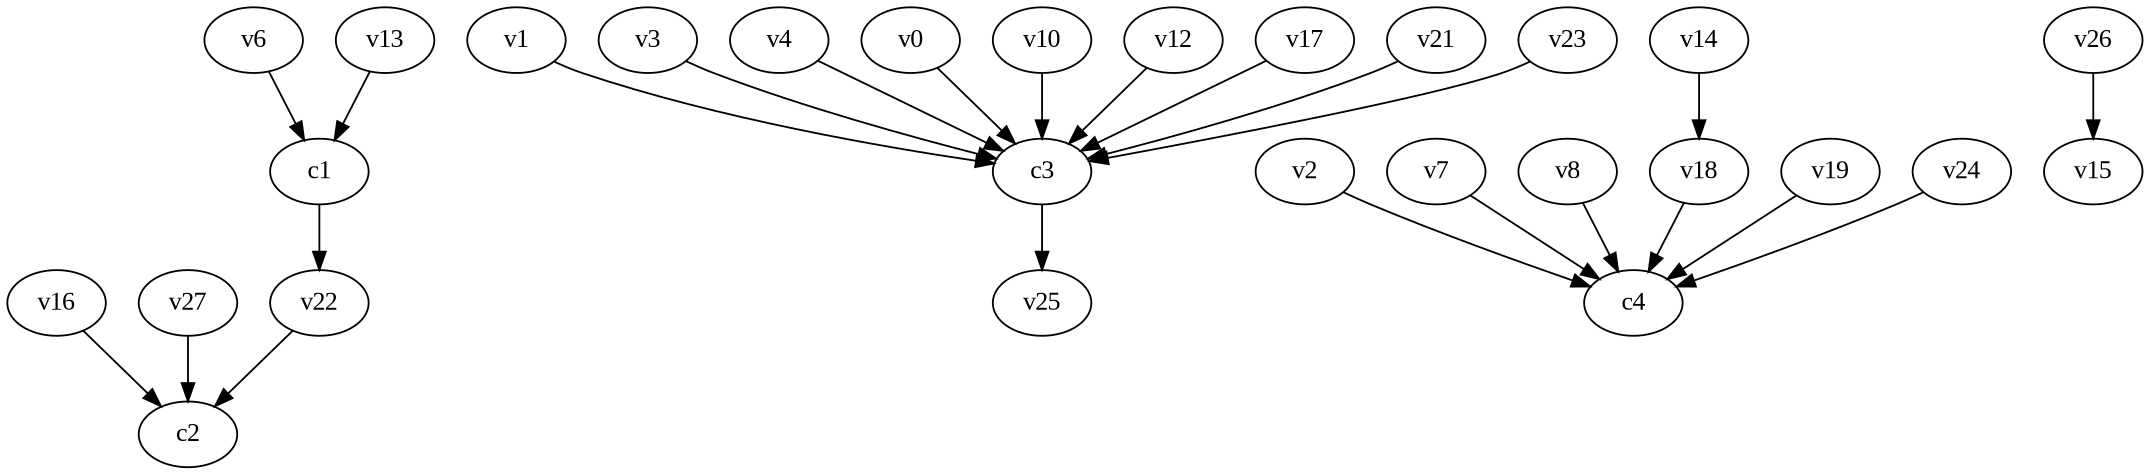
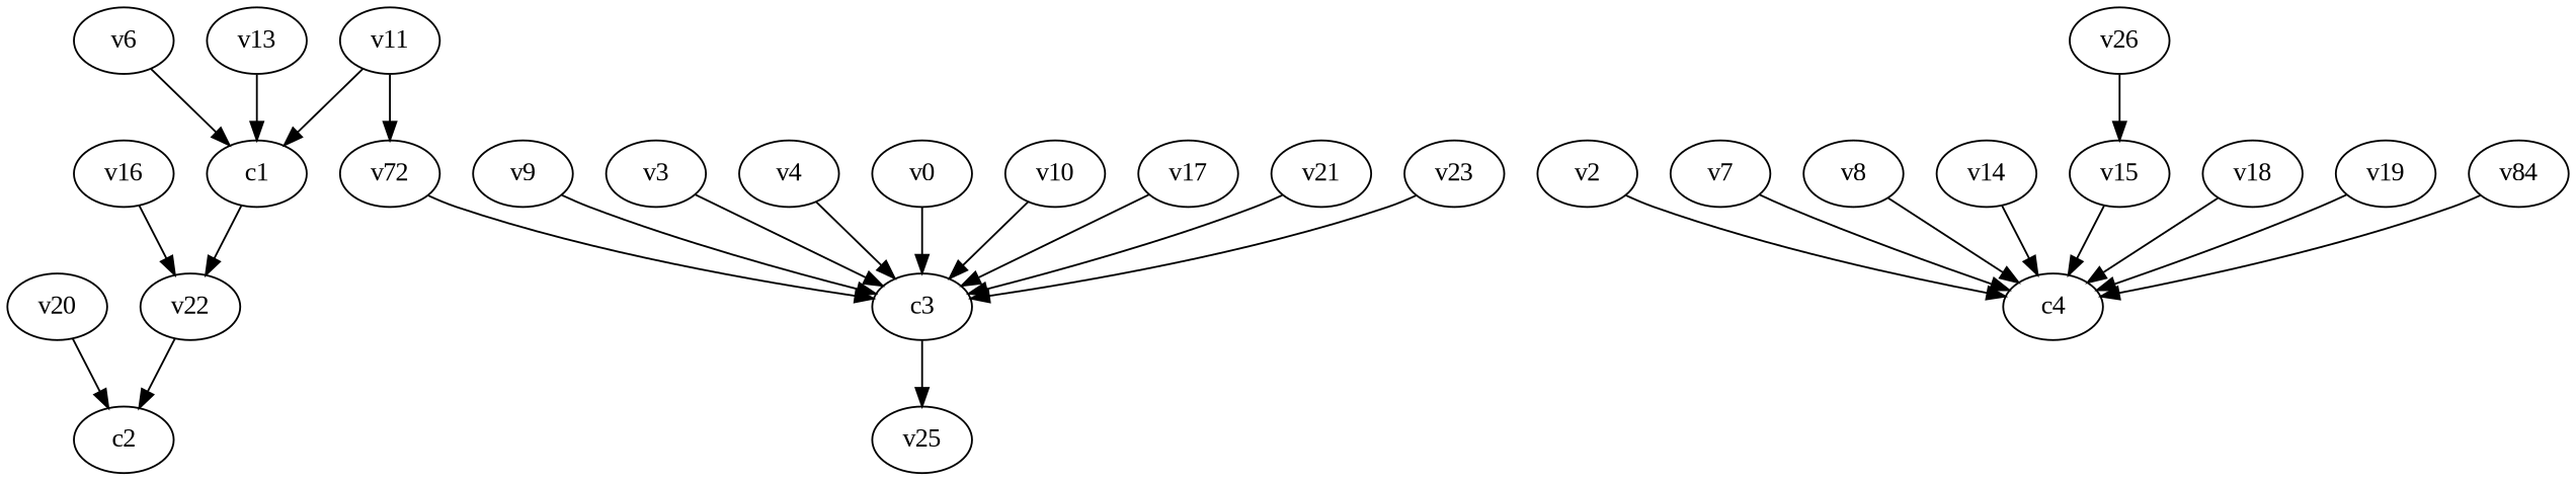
  strict digraph {
    fontname="Liberation Serif"
    node [fontname="Liberation Serif"]
    edge [fontname="Liberation Serif" weight=1]
    c1
    v22
    c2
-   v1
+   v1 [label=v9]
    c3
    v25
    v2
    c4
    v3
    v4
    n11 [label=v0]
    v6
    v7
    v8
    v10
-   v12
+   v11
+   v12 [label=v72]
    v13
    v14
    v15
    v16
    v17
    v18
    v19
-   v20 [label=v27]
+   v20
    v21
    v23
-   v24
+   v24 [label=v84]
    v26
    c1 -> v22
    v22 -> c2
    v1 -> c3
    c3 -> v25
    v2 -> c4
    v3 -> c3
    v4 -> c3
    n11 -> c3
    v6 -> c1
    v7 -> c4
    v8 -> c4
    v10 -> c3
+   v11 -> c1
+   v11 -> v12
    v12 -> c3
    v13 -> c1
-   v14 -> v18
-   v16 -> c2
+   v14 -> c4
+   v15 -> c4
+   v16 -> v22
    v17 -> c3
    v18 -> c4
    v19 -> c4
    v20 -> c2
    v21 -> c3
    v23 -> c3
    v24 -> c4
    v26 -> v15
  }
